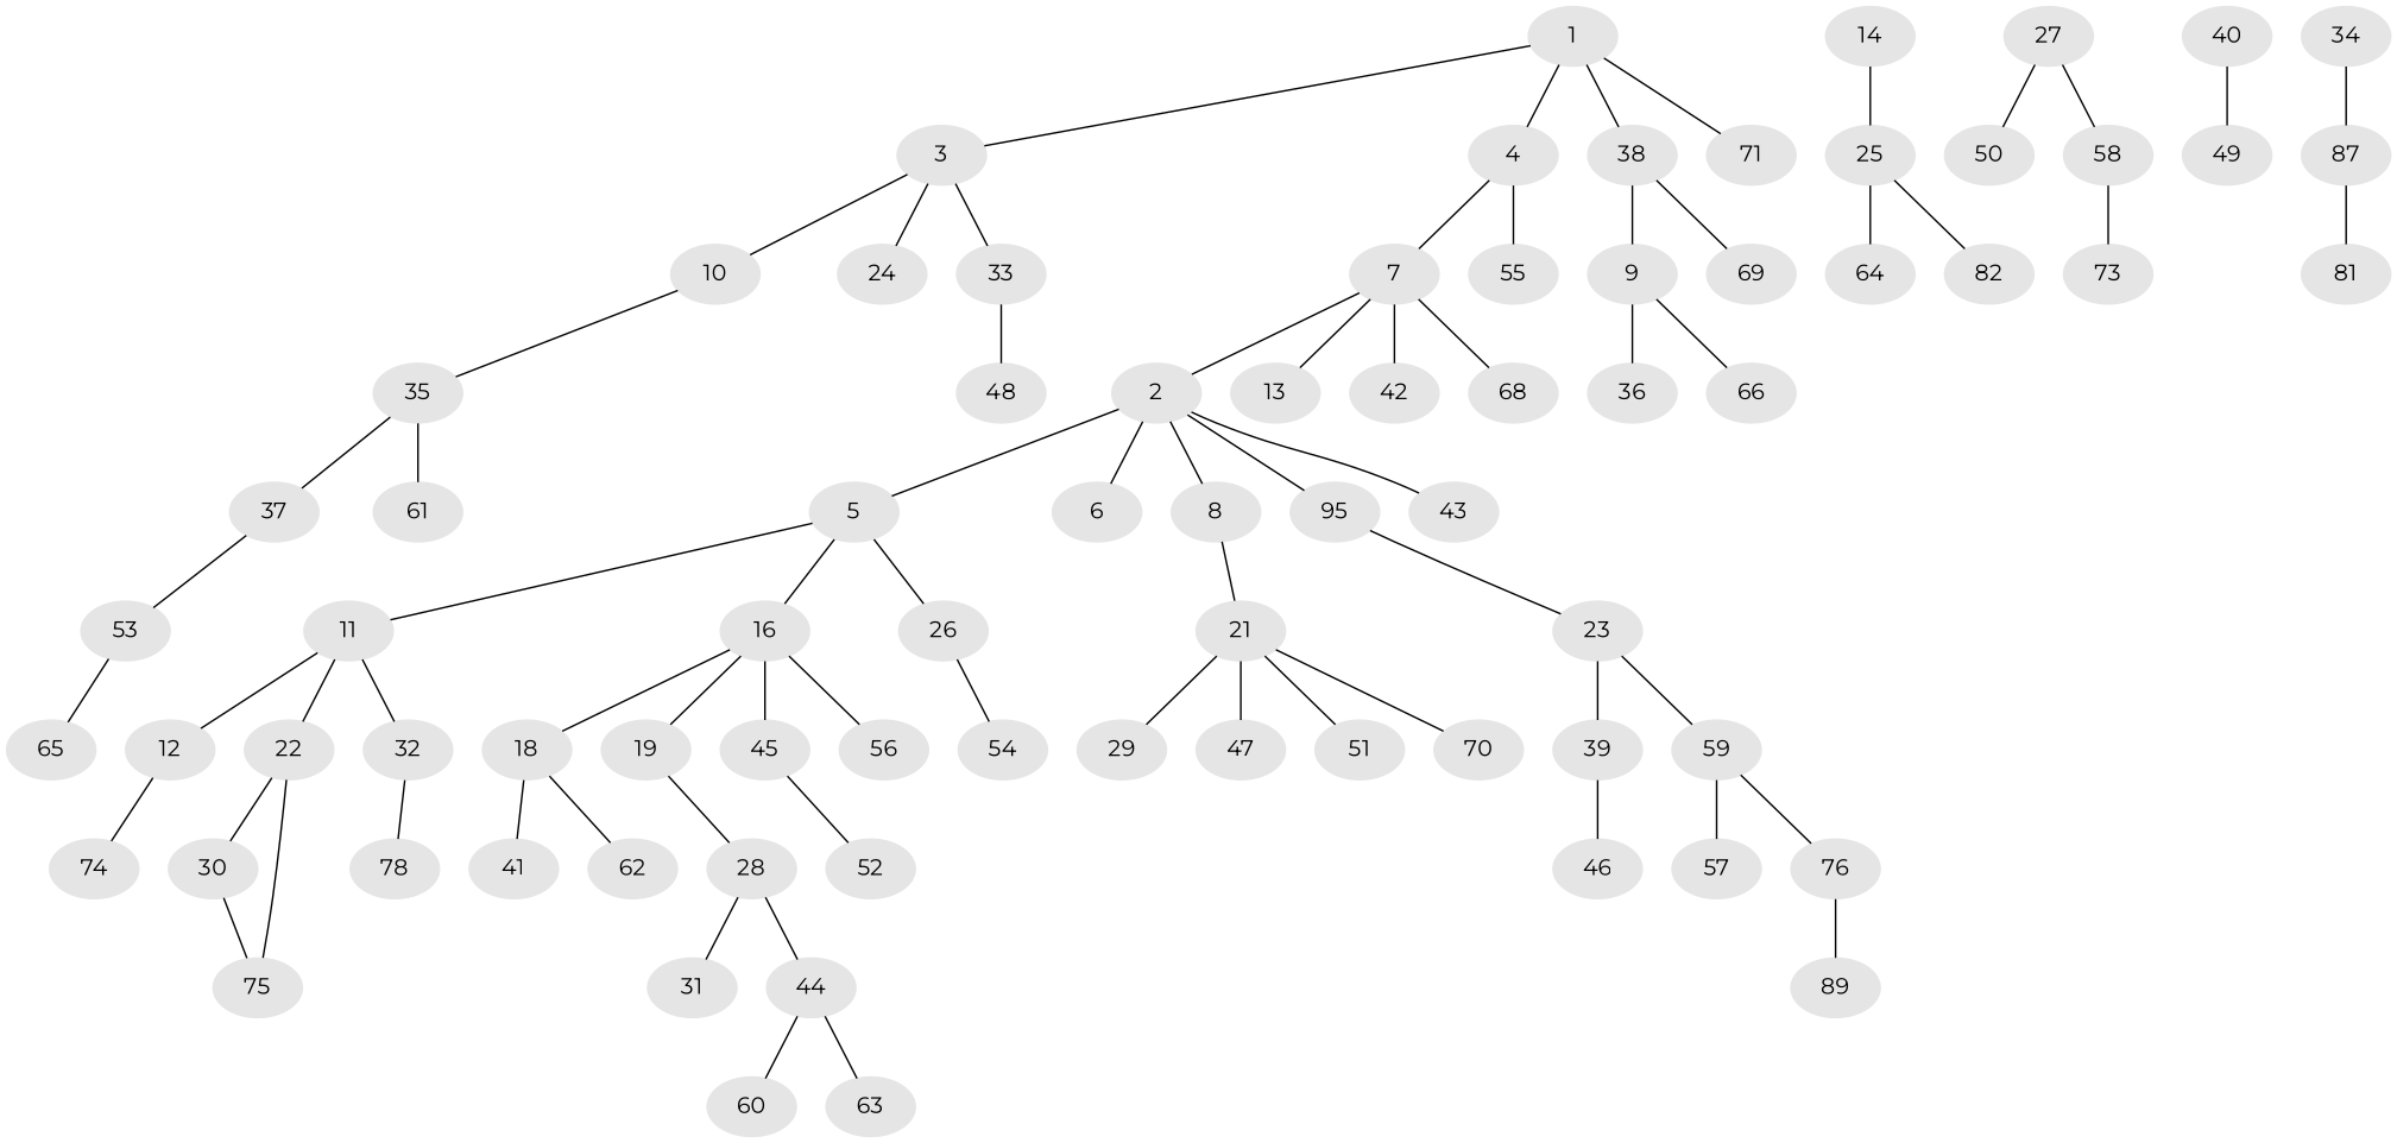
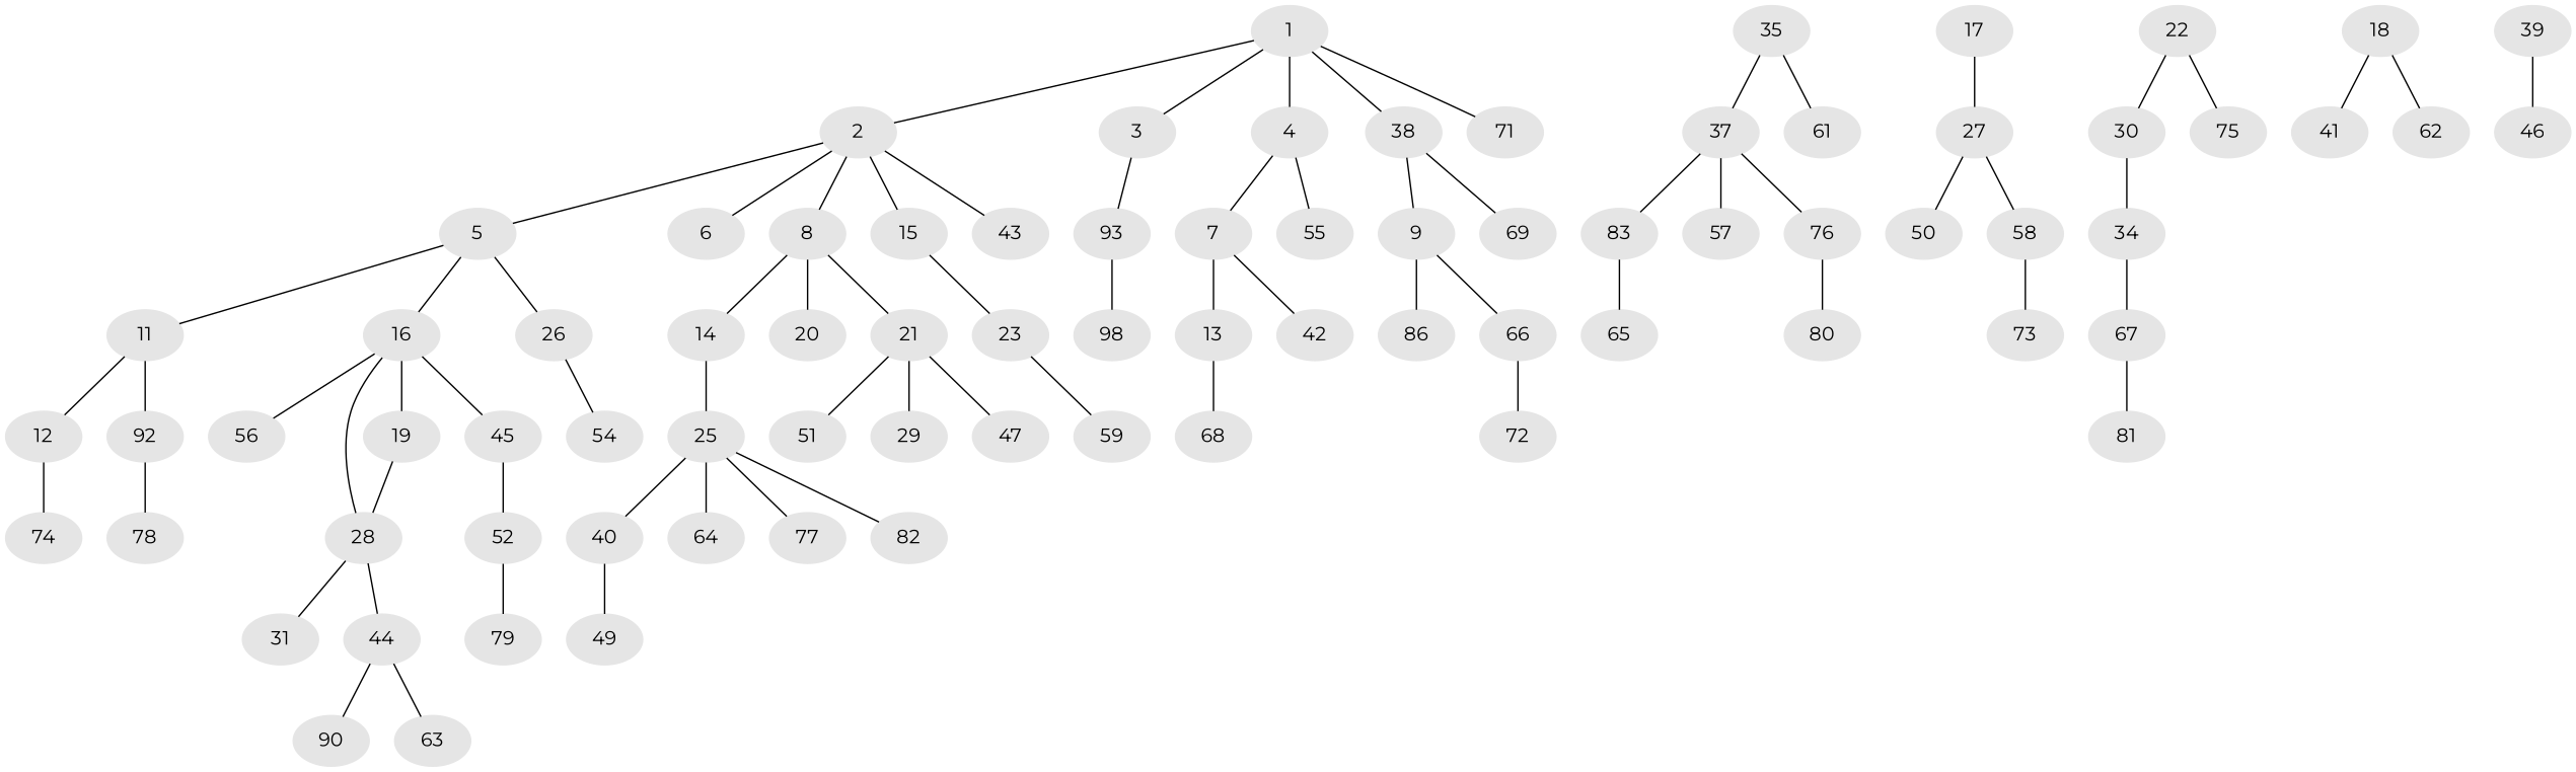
  graph {
    fontname=Montserrat
    node [color=gray90 fontname=Montserrat style=filled]
    edge [fontname=Montserrat]
    1
    2
    3
    4
    38
    71
    5
    6
    8
-   15 [label=95]
+   15
    43
-   10
-   24
-   33
+   33 [label=93]
    7
    55
    9
-   36
+   36 [label=86]
    66
    69
    11
    16
    26
    14
+   20
    21
    23
    35
-   48
+   48 [label=98]
    13
    42
+   17
    27
    12
    22
-   32
+   32 [label=92]
    18
    19
    45
    56
    54
    68
    25
    29
    47
    51
-   70
+   72
    37
    61
    74
    30
    75
    78
    40
    64
+   77
    82
    39
    59
    41
    62
    28
    52
    50
    58
    31
    44
    34
    46
    49
    73
-   60
+   60 [label=90]
    63
-   67 [label=87]
+   67
    81
-   53
+   53 [label=83]
    57
    76
    65
-   80 [label=89]
-   7 -- 2
+   80
+   79
+   1 -- 2
    1 -- 3
    1 -- 4
    1 -- 38
    1 -- 71
    2 -- 5
    2 -- 6
    2 -- 8
    2 -- 15
    2 -- 43
-   3 -- 10
-   3 -- 24
    3 -- 33
    4 -- 7
    4 -- 55
    38 -- 9
    38 -- 69
    5 -- 11
    5 -- 16
    5 -- 26
+   8 -- 14
+   8 -- 20
    8 -- 21
    15 -- 23
-   10 -- 35
    33 -- 48
    7 -- 13
    7 -- 42
    9 -- 36
    9 -- 66
+   66 -- 72
    11 -- 12
-   11 -- 22
    11 -- 32
-   16 -- 18
+   16 -- 28
    16 -- 19
    16 -- 45
    16 -- 56
    26 -- 54
    14 -- 25
    21 -- 29
    21 -- 47
    21 -- 51
-   21 -- 70
-   23 -- 39
    23 -- 59
    35 -- 37
    35 -- 61
-   7 -- 68
+   13 -- 68
+   17 -- 27
    27 -- 50
    27 -- 58
    12 -- 74
    22 -- 30
    22 -- 75
    32 -- 78
    18 -- 41
    18 -- 62
    19 -- 28
    45 -- 52
+   25 -- 40
    25 -- 64
+   25 -- 77
    25 -- 82
    37 -- 53
-   59 -- 57
-   59 -- 76
-   30 -- 75
+   37 -- 57
+   37 -- 76
+   30 -- 34
    40 -- 49
    39 -- 46
    28 -- 31
    28 -- 44
+   52 -- 79
    58 -- 73
    44 -- 60
    44 -- 63
    34 -- 67
    67 -- 81
    53 -- 65
    76 -- 80
  }
